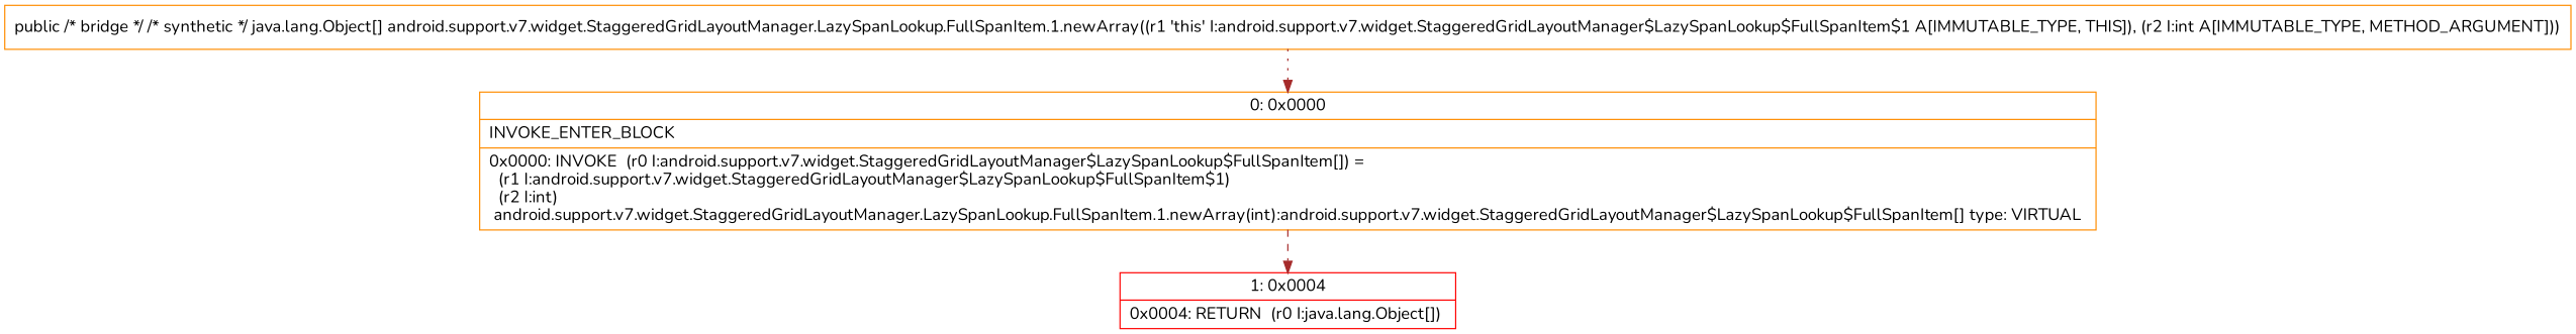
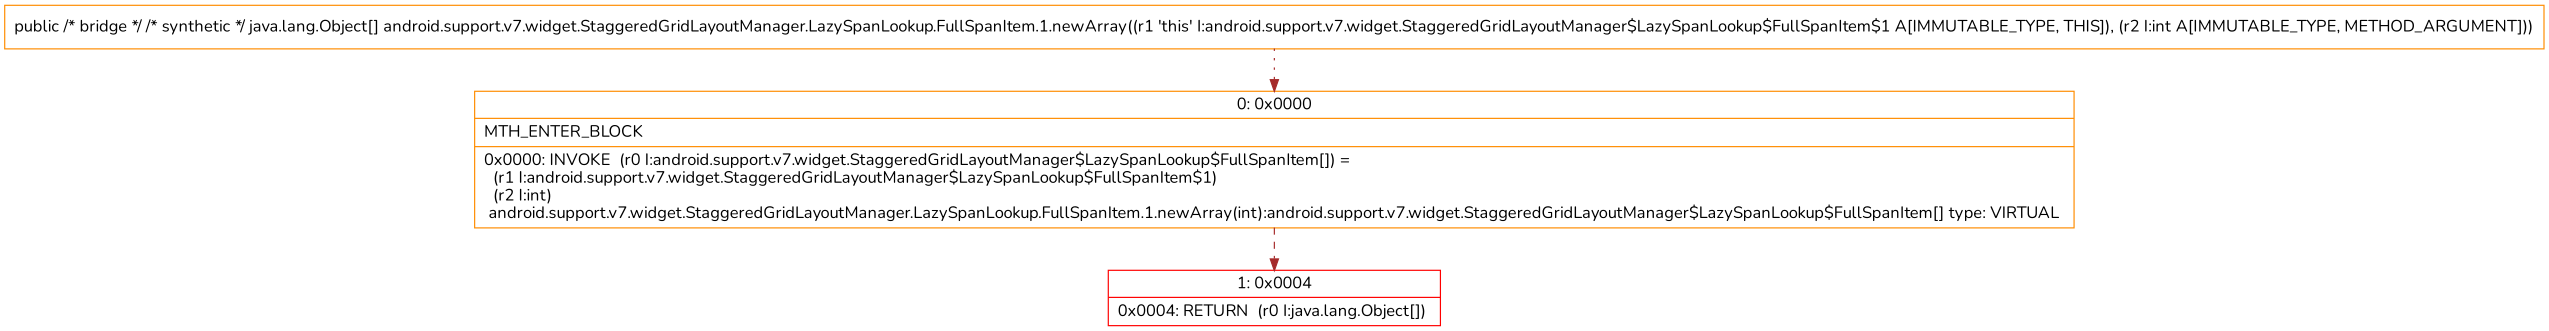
  digraph {
    fontname=Nunito
    node [shape=record color=darkorange fontname=Nunito]
    edge [color=brown arrowhead=normal fontname=Nunito]
-   n1 [label="{0\:\ 0x0000|INVOKE_ENTER_BLOCK\l|0x0000: INVOKE  (r0 I:android.support.v7.widget.StaggeredGridLayoutManager$LazySpanLookup$FullSpanItem[]) = \l  (r1 I:android.support.v7.widget.StaggeredGridLayoutManager$LazySpanLookup$FullSpanItem$1)\l  (r2 I:int)\l android.support.v7.widget.StaggeredGridLayoutManager.LazySpanLookup.FullSpanItem.1.newArray(int):android.support.v7.widget.StaggeredGridLayoutManager$LazySpanLookup$FullSpanItem[] type: VIRTUAL \l}"]
+   n1 [label="{0\:\ 0x0000|MTH_ENTER_BLOCK\l|0x0000: INVOKE  (r0 I:android.support.v7.widget.StaggeredGridLayoutManager$LazySpanLookup$FullSpanItem[]) = \l  (r1 I:android.support.v7.widget.StaggeredGridLayoutManager$LazySpanLookup$FullSpanItem$1)\l  (r2 I:int)\l android.support.v7.widget.StaggeredGridLayoutManager.LazySpanLookup.FullSpanItem.1.newArray(int):android.support.v7.widget.StaggeredGridLayoutManager$LazySpanLookup$FullSpanItem[] type: VIRTUAL \l}"]
    n2 [label="{1\:\ 0x0004|0x0004: RETURN  (r0 I:java.lang.Object[]) \l}" color=red]
    n3 [label="{public \/* bridge *\/ \/* synthetic *\/ java.lang.Object[] android.support.v7.widget.StaggeredGridLayoutManager.LazySpanLookup.FullSpanItem.1.newArray((r1 'this' I:android.support.v7.widget.StaggeredGridLayoutManager$LazySpanLookup$FullSpanItem$1 A[IMMUTABLE_TYPE, THIS]), (r2 I:int A[IMMUTABLE_TYPE, METHOD_ARGUMENT])) }"]
    n1 -> n2 [style=dashed]
    n3 -> n1 [style=dotted]
  }
